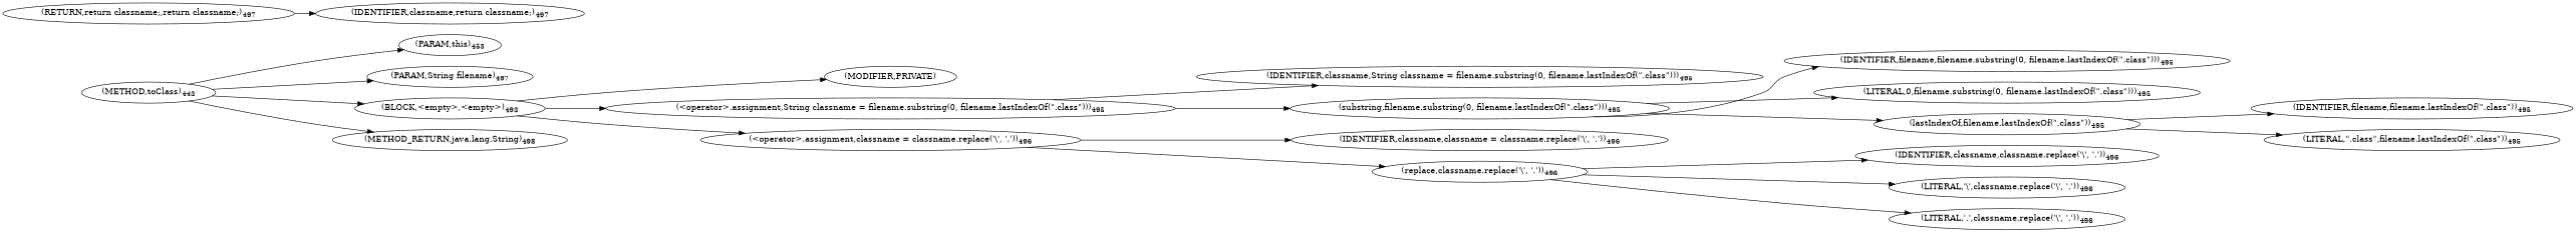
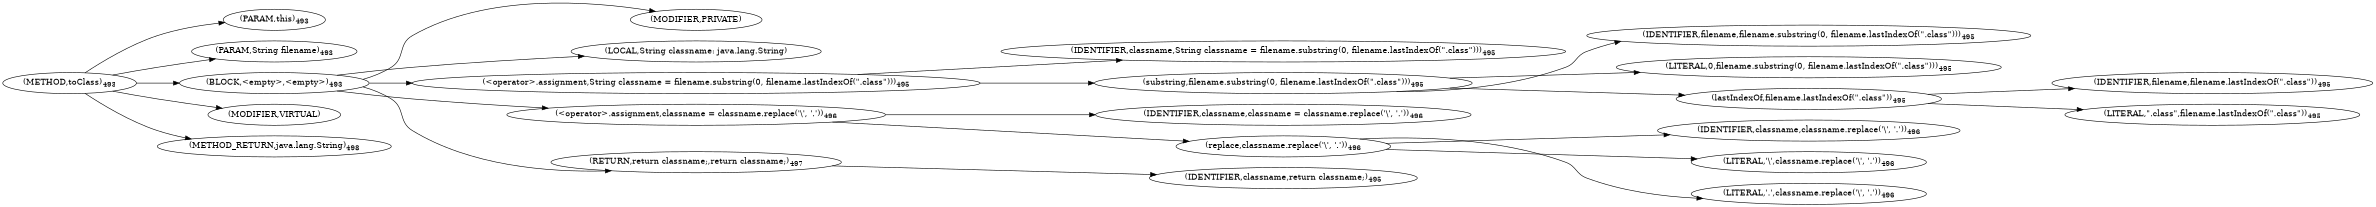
  digraph {
    rankdir=LR
-   n1 [label=<(METHOD,toClass)<SUB>443</SUB>>]
-   n2 [label=<(PARAM,this)<SUB>453</SUB>>]
-   n3 [label=<(PARAM,String filename)<SUB>497</SUB>>]
+   n1 [label=<(METHOD,toClass)<SUB>493</SUB>>]
+   n2 [label=<(PARAM,this)<SUB>493</SUB>>]
+   n3 [label=<(PARAM,String filename)<SUB>493</SUB>>]
    n4 [label=<(BLOCK,&lt;empty&gt;,&lt;empty&gt;)<SUB>493</SUB>>]
+   n5 [label=<(MODIFIER,VIRTUAL)>]
    n6 [label=<(METHOD_RETURN,java.lang.String)<SUB>498</SUB>>]
    n7 [label=<(MODIFIER,PRIVATE)>]
+   n8 [label=<(LOCAL,String classname: java.lang.String)>]
    n9 [label=<(&lt;operator&gt;.assignment,String classname = filename.substring(0, filename.lastIndexOf(&quot;.class&quot;)))<SUB>495</SUB>>]
    n10 [label=<(&lt;operator&gt;.assignment,classname = classname.replace('\\', '.'))<SUB>496</SUB>>]
    n11 [label=<(RETURN,return classname;,return classname;)<SUB>497</SUB>>]
    n12 [label=<(IDENTIFIER,classname,String classname = filename.substring(0, filename.lastIndexOf(&quot;.class&quot;)))<SUB>495</SUB>>]
    n13 [label=<(substring,filename.substring(0, filename.lastIndexOf(&quot;.class&quot;)))<SUB>495</SUB>>]
    n14 [label=<(IDENTIFIER,classname,classname = classname.replace('\\', '.'))<SUB>496</SUB>>]
    n15 [label=<(replace,classname.replace('\\', '.'))<SUB>496</SUB>>]
-   n16 [label=<(IDENTIFIER,classname,return classname;)<SUB>497</SUB>>]
+   n16 [label=<(IDENTIFIER,classname,return classname;)<SUB>495</SUB>>]
    n17 [label=<(IDENTIFIER,filename,filename.substring(0, filename.lastIndexOf(&quot;.class&quot;)))<SUB>495</SUB>>]
    n18 [label=<(LITERAL,0,filename.substring(0, filename.lastIndexOf(&quot;.class&quot;)))<SUB>495</SUB>>]
    n19 [label=<(lastIndexOf,filename.lastIndexOf(&quot;.class&quot;))<SUB>495</SUB>>]
    n20 [label=<(IDENTIFIER,filename,filename.lastIndexOf(&quot;.class&quot;))<SUB>495</SUB>>]
    n21 [label=<(LITERAL,&quot;.class&quot;,filename.lastIndexOf(&quot;.class&quot;))<SUB>495</SUB>>]
    n22 [label=<(IDENTIFIER,classname,classname.replace('\\', '.'))<SUB>496</SUB>>]
    n23 [label=<(LITERAL,'\\',classname.replace('\\', '.'))<SUB>496</SUB>>]
    n24 [label=<(LITERAL,'.',classname.replace('\\', '.'))<SUB>496</SUB>>]
    n1 -> n2
    n1 -> n3
    n1 -> n4
+   n1 -> n5
    n1 -> n6
    n4 -> n7
+   n4 -> n8
    n4 -> n9
    n4 -> n10
+   n4 -> n11
    n9 -> n12
    n9 -> n13
    n10 -> n14
    n10 -> n15
    n11 -> n16
    n13 -> n17
    n13 -> n18
    n13 -> n19
    n15 -> n22
    n15 -> n23
    n15 -> n24
    n19 -> n20
    n19 -> n21
  }
